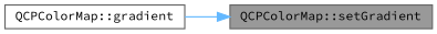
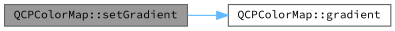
  digraph {
    rankdir=LR
    fontname="Source Code Pro"
    node [fontname="Source Code Pro" fontsize=10 shape=box style=filled]
    n1 [color=gray40 fillcolor=grey60 fontcolor=black height=0.2 label="QCPColorMap::setGradient" width=0.4]
    n2 [color=grey40 fillcolor=white height=0.2 label="QCPColorMap::gradient" width=0.4]
-   n2 -> n1 [color=steelblue1 fontname="Source Code Pro" fontsize=10 labelfontname=Helvetica labelfontsize=10 style=solid]
+   n1 -> n2 [color=steelblue1 fontname="Source Code Pro" fontsize=10 labelfontname=Helvetica labelfontsize=10 style=solid]
  }
